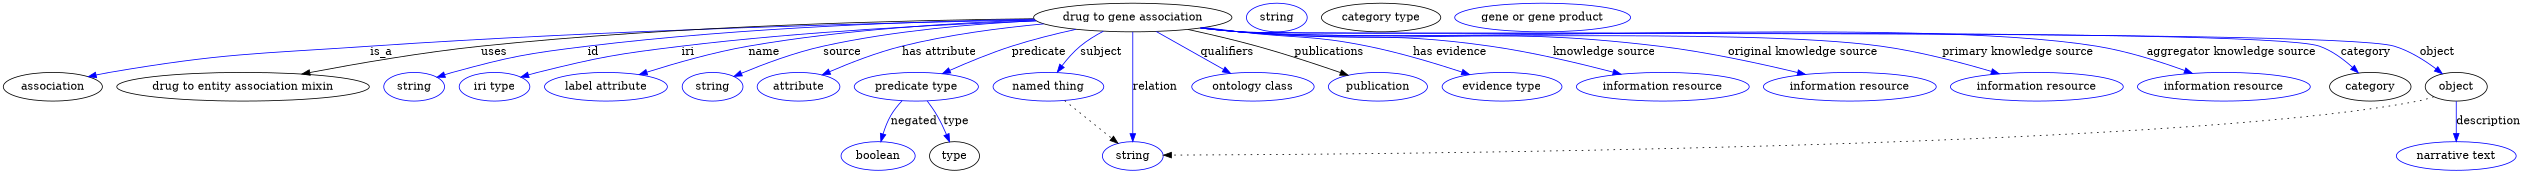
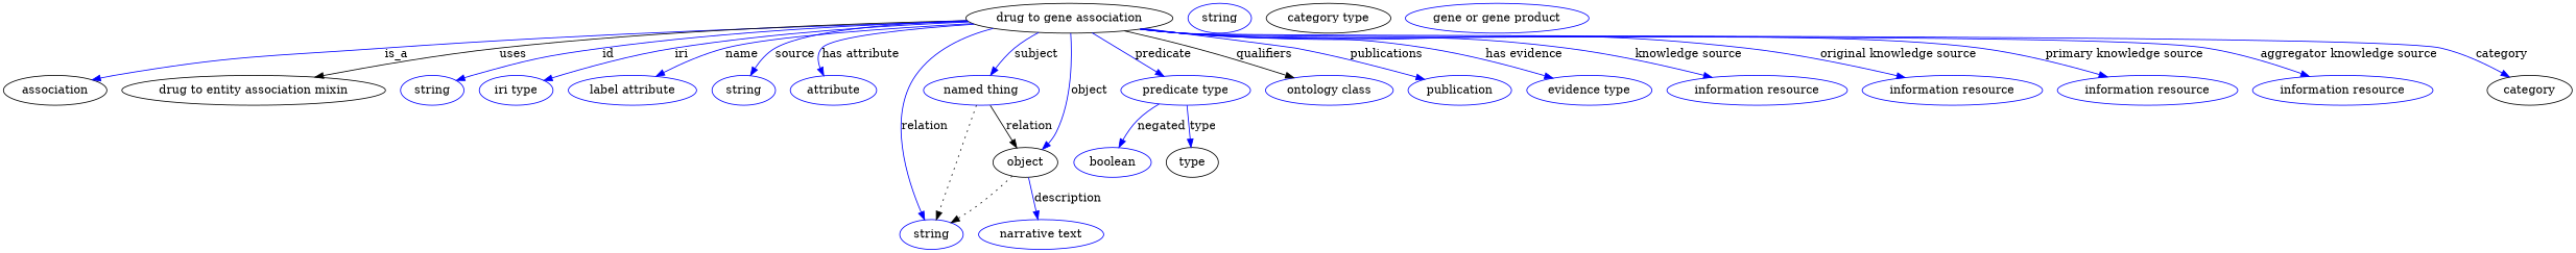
  digraph {
    node [color=blue]
    edge [color=blue style=solid]
    n1 [height=0.5 label="drug to gene association" width=2.69 color=""]
    association [height=0.5 width=1.3902 color=""]
    "drug to entity association mixin" [height=0.5 width=3.4303 color=""]
    n4 [height=0.5 label=string width=0.84854]
    n5 [height=0.5 label="iri type" width=1.011]
    n6 [height=0.5 label="label attribute" width=1.2638]
    n7 [height=0.5 label=string width=0.84854]
    n8 [height=0.5 label=attribute width=1.1193]
    n9 [height=0.5 label="named thing" width=1.5346]
    n10 [height=0.5 label="predicate type" width=1.679]
    n11 [height=0.5 label=string width=0.84854]
    n12 [height=0.5 label="ontology class" width=1.7151]
    n13 [height=0.5 label=publication width=1.3902]
    n14 [height=0.5 label="evidence type" width=1.661]
    n15 [height=0.5 label="information resource" width=2.3651]
    n16 [height=0.5 label="information resource" width=2.3651]
    n17 [height=0.5 label="information resource" width=2.3651]
    n18 [height=0.5 label="information resource" width=2.3651]
    category [height=0.5 width=1.1374 color=""]
    object [height=0.5 width=0.9027 color=""]
    n21 [height=0.5 label="narrative text" width=1.6068]
    n22 [height=0.5 label=boolean width=1.0652]
    type [height=0.5 width=0.75 color=""]
    n24 [height=0.5 label=string width=0.84854]
    n25 [color=black height=0.5 label="category type" width=1.6249]
    n26 [height=0.5 label="gene or gene product" width=2.3651]
    n1 -> association [label=is_a style=""]
    n1 -> "drug to entity association mixin" [label=uses color="" style=""]
    n1 -> n4 [label=id]
    n1 -> n5 [label=iri]
    n1 -> n6 [label=name]
    n1 -> n7 [label=source]
    n1 -> n8 [label="has attribute"]
    n1 -> n9 [label=subject]
    n1 -> n10 [label=predicate]
    n1 -> n11 [label=relation]
-   n1 -> n12 [label=qualifiers]
-   n1 -> n13 [color=black label=publications]
+   n1 -> n12 [color=black label=qualifiers]
+   n1 -> n13 [label=publications]
    n1 -> n14 [label="has evidence"]
    n1 -> n15 [label="knowledge source"]
    n1 -> n16 [label="original knowledge source"]
    n1 -> n17 [label="primary knowledge source"]
    n1 -> n18 [label="aggregator knowledge source"]
    n1 -> category [label=category]
    n1 -> object [label=object]
    n9 -> n11 [style=dotted color=""]
+   n9 -> object [label=relation color="" style=""]
    n10 -> n22 [label=negated]
    n10 -> type [label=type]
    object -> n11 [style=dotted color=""]
    object -> n21 [label=description]
  }
